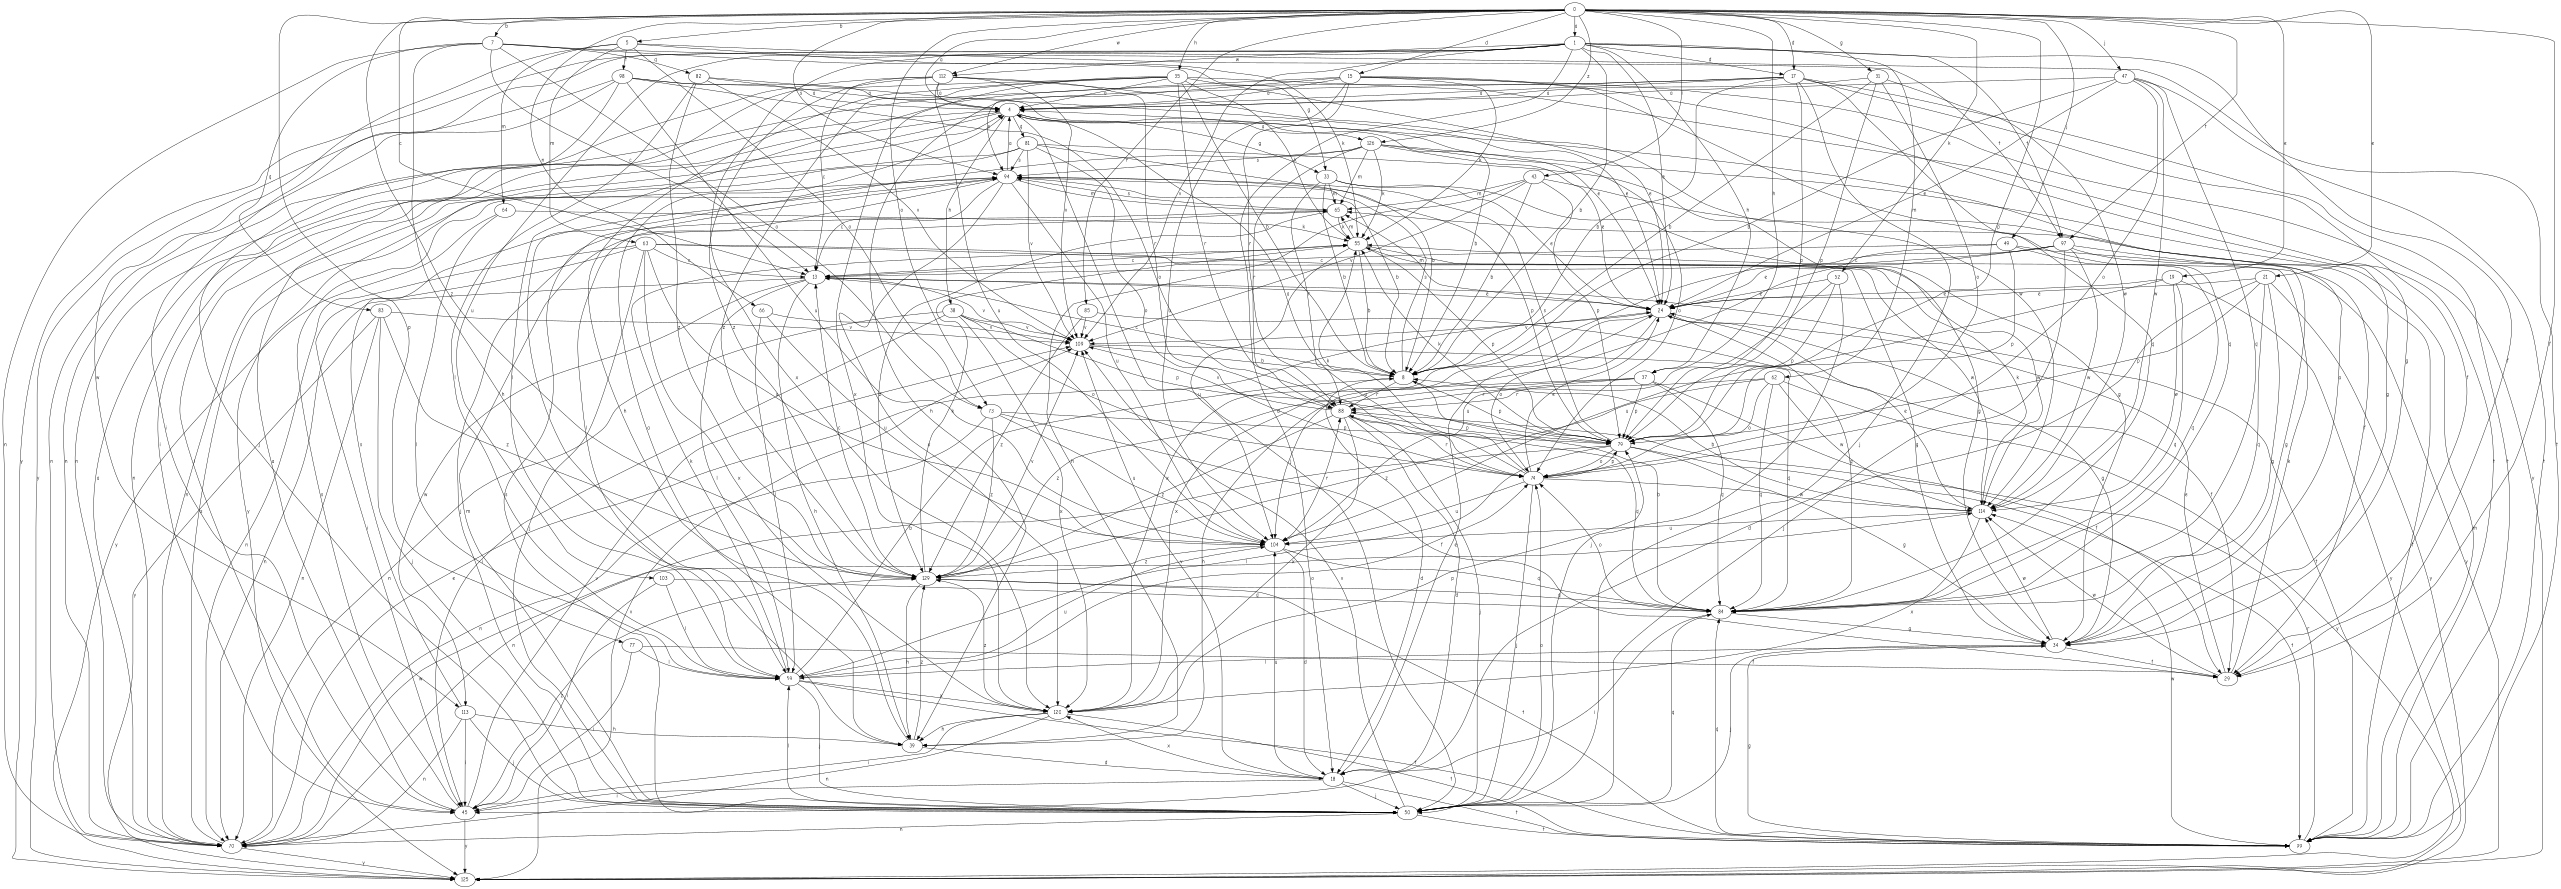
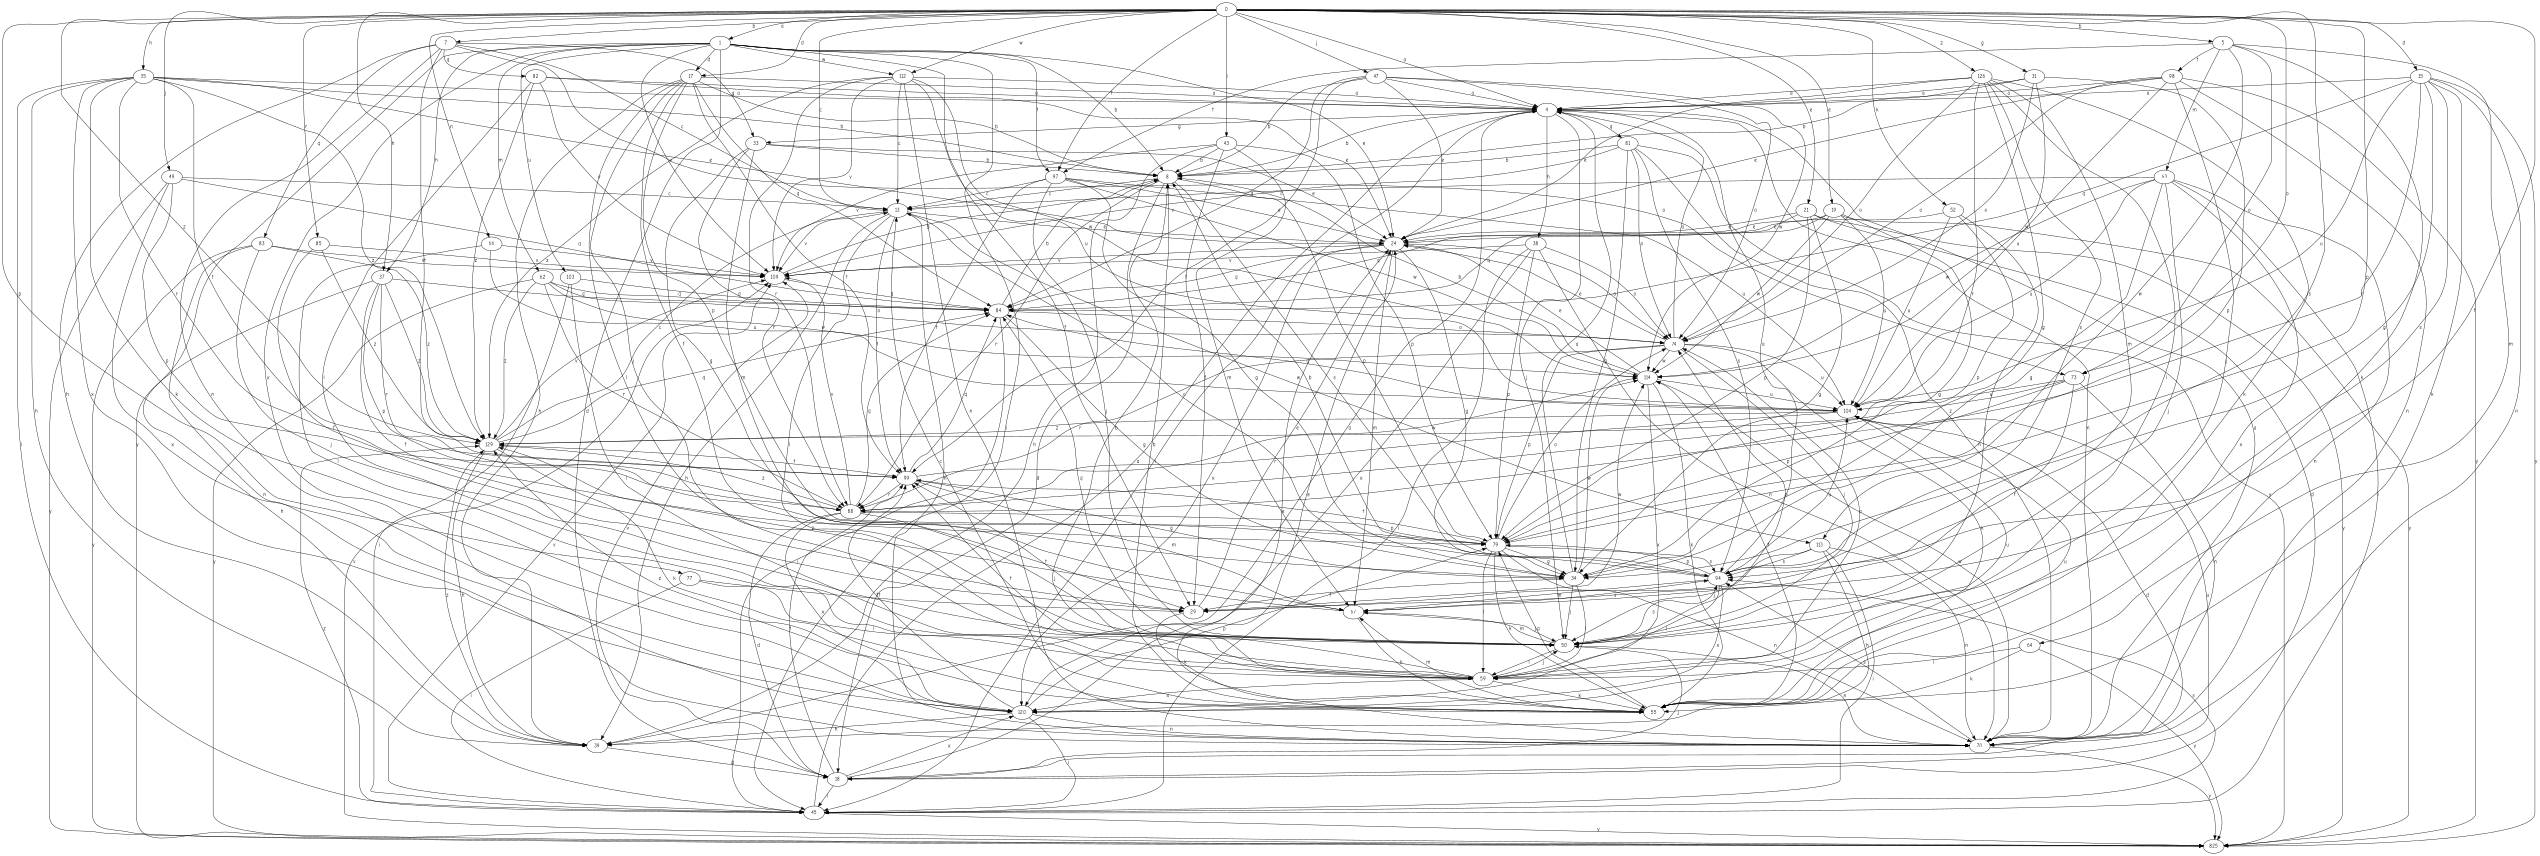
  strict digraph {
    fontname="Comic Neue"
    node [fontname="Comic Neue"]
    edge [fontname="Comic Neue"]
    0
    1
    4
    5
    7
    13
    15
    17
    19
    21
    29
    31
    35
    37
    43
    47
    49
    52
    66
    73
    77
    79
    85
    94
    97
    112
    126
    129
    8
    18
    24
    45
    62
    103
    109
    120
-   125
+   125 [label=825]
    33
    38
    50
    70
    81
    55
    63
    64
    98
    113
    39
    82
    83
    99
    59
    88
    34
    84
    104
    114
    74
-   65
+   65 [label=67]
    0 -> 1 [label=a]
    0 -> 4 [label=a]
    0 -> 5 [label=b]
    0 -> 7 [label=b]
    0 -> 13 [label=c]
    0 -> 15 [label=d]
    0 -> 17 [label=d]
    0 -> 19 [label=e]
    0 -> 21 [label=e]
    0 -> 29 [label=f]
    0 -> 31 [label=g]
    0 -> 35 [label=h]
    0 -> 37 [label=h]
    0 -> 43 [label=i]
    0 -> 47 [label=j]
    0 -> 49 [label=j]
    0 -> 52 [label=k]
    0 -> 66 [label=n]
    0 -> 73 [label=o]
    0 -> 77 [label=p]
    0 -> 79 [label=p]
    0 -> 85 [label=r]
    0 -> 94 [label=s]
    0 -> 97 [label=t]
    0 -> 112 [label=w]
    0 -> 126 [label=z]
    0 -> 129 [label=z]
    1 -> 17 [label=d]
    1 -> 29 [label=f]
    1 -> 37 [label=h]
    1 -> 97 [label=t]
    1 -> 112 [label=w]
    1 -> 8 [label=b]
    1 -> 18 [label=d]
    1 -> 24 [label=e]
    1 -> 45 [label=i]
    1 -> 62 [label=m]
    1 -> 103 [label=u]
    1 -> 109 [label=v]
    1 -> 120 [label=x]
    1 -> 125 [label=y]
    4 -> 8 [label=b]
    4 -> 45 [label=i]
    4 -> 33 [label=g]
    4 -> 38 [label=h]
    4 -> 50 [label=j]
    4 -> 70 [label=n]
    4 -> 81 [label=q]
    5 -> 73 [label=o]
    5 -> 97 [label=t]
    5 -> 55 [label=k]
    5 -> 63 [label=m]
    5 -> 64 [label=m]
    5 -> 98 [label=t]
    5 -> 113 [label=w]
    7 -> 13 [label=c]
    7 -> 73 [label=o]
    7 -> 33 [label=g]
    7 -> 70 [label=n]
    7 -> 39 [label=h]
    7 -> 82 [label=q]
    7 -> 83 [label=q]
    7 -> 99 [label=t]
    13 -> 24 [label=e]
    13 -> 109 [label=v]
    13 -> 70 [label=n]
    13 -> 113 [label=w]
    13 -> 39 [label=h]
    13 -> 99 [label=t]
    13 -> 59 [label=l]
    15 -> 4 [label=a]
    15 -> 94 [label=s]
    15 -> 125 [label=y]
    15 -> 70 [label=n]
    15 -> 55 [label=k]
    15 -> 88 [label=r]
    15 -> 34 [label=g]
    15 -> 84 [label=q]
    15 -> 104 [label=u]
    17 -> 4 [label=a]
    17 -> 29 [label=f]
    17 -> 79 [label=p]
    17 -> 8 [label=b]
    17 -> 50 [label=j]
    17 -> 39 [label=h]
    17 -> 99 [label=t]
    17 -> 59 [label=l]
    17 -> 84 [label=q]
    19 -> 24 [label=e]
    19 -> 125 [label=y]
+   19 -> 34 [label=g]
    19 -> 84 [label=q]
    19 -> 104 [label=u]
    19 -> 114 [label=w]
    21 -> 79 [label=p]
    21 -> 18 [label=d]
    21 -> 24 [label=e]
    21 -> 125 [label=y]
    21 -> 34 [label=g]
    21 -> 84 [label=q]
    29 -> 24 [label=e]
    29 -> 55 [label=k]
    29 -> 114 [label=w]
    31 -> 4 [label=a]
    31 -> 79 [label=p]
    31 -> 8 [label=b]
    31 -> 114 [label=w]
    31 -> 74 [label=o]
    35 -> 4 [label=a]
    35 -> 129 [label=z]
    35 -> 8 [label=b]
    35 -> 24 [label=e]
    35 -> 45 [label=i]
    35 -> 120 [label=x]
    35 -> 55 [label=k]
    35 -> 39 [label=h]
    35 -> 99 [label=t]
    35 -> 88 [label=r]
    37 -> 29 [label=f]
    37 -> 79 [label=p]
    37 -> 129 [label=z]
    37 -> 39 [label=h]
    37 -> 88 [label=r]
    37 -> 84 [label=q]
    43 -> 29 [label=f]
    43 -> 79 [label=p]
    43 -> 8 [label=b]
    43 -> 109 [label=v]
    43 -> 39 [label=h]
    43 -> 65 [label=m]
    47 -> 4 [label=a]
    47 -> 8 [label=b]
    47 -> 24 [label=e]
    47 -> 99 [label=t]
    47 -> 84 [label=q]
    47 -> 114 [label=w]
    47 -> 74 [label=o]
    49 -> 13 [label=c]
    49 -> 79 [label=p]
    49 -> 120 [label=x]
    49 -> 125 [label=y]
    49 -> 84 [label=q]
    52 -> 79 [label=p]
    52 -> 24 [label=e]
    52 -> 50 [label=j]
    52 -> 104 [label=u]
    66 -> 109 [label=v]
    66 -> 59 [label=l]
    66 -> 104 [label=u]
    73 -> 29 [label=f]
    73 -> 79 [label=p]
    73 -> 129 [label=z]
    73 -> 70 [label=n]
    73 -> 104 [label=u]
    77 -> 29 [label=f]
    77 -> 45 [label=i]
    77 -> 59 [label=l]
    79 -> 94 [label=s]
    79 -> 70 [label=n]
    79 -> 55 [label=k]
    79 -> 99 [label=t]
    79 -> 59 [label=l]
    79 -> 34 [label=g]
    79 -> 74 [label=o]
    85 -> 29 [label=f]
    85 -> 129 [label=z]
    85 -> 109 [label=v]
    94 -> 4 [label=a]
    94 -> 13 [label=c]
    94 -> 79 [label=p]
    94 -> 8 [label=b]
    94 -> 120 [label=x]
    94 -> 59 [label=l]
    94 -> 104 [label=u]
    94 -> 65 [label=m]
    97 -> 13 [label=c]
    97 -> 24 [label=e]
    97 -> 50 [label=j]
    97 -> 99 [label=t]
    97 -> 34 [label=g]
    97 -> 104 [label=u]
    97 -> 114 [label=w]
    112 -> 4 [label=a]
    112 -> 13 [label=c]
    112 -> 129 [label=z]
    112 -> 109 [label=v]
    112 -> 70 [label=n]
    112 -> 88 [label=r]
    112 -> 104 [label=u]
    112 -> 114 [label=w]
-   4 -> 126 [label=a]
+   126 -> 4 [label=a]
    126 -> 94 [label=s]
    126 -> 24 [label=e]
    126 -> 55 [label=k]
    126 -> 59 [label=l]
    126 -> 88 [label=r]
    126 -> 34 [label=g]
    126 -> 74 [label=o]
    126 -> 65 [label=m]
    129 -> 13 [label=c]
    129 -> 109 [label=v]
    129 -> 55 [label=k]
    129 -> 39 [label=h]
    129 -> 99 [label=t]
    129 -> 84 [label=q]
    8 -> 13 [label=c]
    8 -> 79 [label=p]
    8 -> 94 [label=s]
    8 -> 18 [label=d]
    8 -> 88 [label=r]
    18 -> 24 [label=e]
    18 -> 45 [label=i]
    18 -> 109 [label=v]
    18 -> 120 [label=x]
    18 -> 50 [label=j]
    18 -> 99 [label=t]
    18 -> 104 [label=u]
    24 -> 109 [label=v]
    24 -> 120 [label=x]
    24 -> 34 [label=g]
    24 -> 84 [label=q]
    24 -> 74 [label=o]
    24 -> 65 [label=m]
    45 -> 4 [label=a]
    45 -> 94 [label=s]
    45 -> 129 [label=z]
    45 -> 109 [label=v]
    45 -> 125 [label=y]
    62 -> 129 [label=z]
    62 -> 125 [label=y]
    62 -> 88 [label=r]
    62 -> 84 [label=q]
    62 -> 114 [label=w]
    62 -> 74 [label=o]
    103 -> 45 [label=i]
    103 -> 59 [label=l]
    103 -> 84 [label=q]
    109 -> 8 [label=b]
    109 -> 84 [label=q]
    120 -> 79 [label=p]
    120 -> 129 [label=z]
    120 -> 45 [label=i]
    120 -> 70 [label=n]
    120 -> 39 [label=h]
    120 -> 99 [label=t]
    125 -> 109 [label=v]
    33 -> 8 [label=b]
    33 -> 24 [label=e]
    33 -> 88 [label=r]
    33 -> 34 [label=g]
    33 -> 65 [label=m]
    38 -> 79 [label=p]
    38 -> 45 [label=i]
    38 -> 109 [label=v]
    38 -> 120 [label=x]
    38 -> 70 [label=n]
    38 -> 74 [label=o]
    50 -> 94 [label=s]
-   50 -> 109 [label=v]
    50 -> 70 [label=n]
    50 -> 99 [label=t]
    50 -> 59 [label=l]
    50 -> 84 [label=q]
    50 -> 74 [label=o]
    50 -> 65 [label=m]
    70 -> 4 [label=a]
    70 -> 94 [label=s]
    70 -> 24 [label=e]
    70 -> 125 [label=y]
    70 -> 114 [label=w]
    81 -> 94 [label=s]
    81 -> 8 [label=b]
    81 -> 109 [label=v]
    81 -> 125 [label=y]
    81 -> 70 [label=n]
    81 -> 34 [label=g]
    81 -> 74 [label=o]
    55 -> 13 [label=c]
    55 -> 79 [label=p]
    55 -> 8 [label=b]
    55 -> 104 [label=u]
-   55 -> 114 [label=w]
+   55 -> 114 [label=t]
    55 -> 65 [label=m]
    63 -> 13 [label=c]
    63 -> 45 [label=i]
    63 -> 120 [label=x]
    63 -> 50 [label=j]
    63 -> 70 [label=n]
    63 -> 34 [label=g]
    63 -> 104 [label=u]
    63 -> 114 [label=w]
    64 -> 125 [label=y]
    64 -> 55 [label=k]
    64 -> 59 [label=l]
    98 -> 4 [label=a]
    98 -> 24 [label=e]
    98 -> 125 [label=y]
    98 -> 50 [label=j]
    98 -> 70 [label=n]
    98 -> 104 [label=u]
    98 -> 74 [label=o]
    113 -> 94 [label=s]
    113 -> 45 [label=i]
    113 -> 50 [label=j]
    113 -> 70 [label=n]
    113 -> 39 [label=h]
    39 -> 4 [label=a]
    39 -> 129 [label=z]
    39 -> 18 [label=d]
    82 -> 4 [label=a]
    82 -> 129 [label=z]
    82 -> 24 [label=e]
    82 -> 109 [label=v]
    82 -> 59 [label=l]
    83 -> 129 [label=z]
    83 -> 109 [label=v]
    83 -> 125 [label=y]
    83 -> 50 [label=j]
    83 -> 70 [label=n]
    99 -> 88 [label=r]
    99 -> 34 [label=g]
    99 -> 84 [label=q]
    99 -> 114 [label=w]
    99 -> 65 [label=m]
    59 -> 8 [label=b]
    59 -> 120 [label=x]
    59 -> 50 [label=j]
    59 -> 55 [label=k]
    59 -> 99 [label=t]
    59 -> 104 [label=u]
    59 -> 74 [label=o]
    88 -> 79 [label=p]
    88 -> 129 [label=z]
    88 -> 18 [label=d]
    88 -> 109 [label=v]
    88 -> 120 [label=x]
    88 -> 50 [label=j]
    88 -> 84 [label=q]
    34 -> 4 [label=a]
    34 -> 29 [label=f]
    34 -> 50 [label=j]
    34 -> 59 [label=l]
    34 -> 114 [label=w]
    84 -> 8 [label=b]
    84 -> 45 [label=i]
    84 -> 34 [label=g]
    84 -> 74 [label=o]
    104 -> 129 [label=z]
    104 -> 18 [label=d]
    104 -> 88 [label=r]
    104 -> 84 [label=q]
    114 -> 8 [label=b]
    114 -> 24 [label=e]
    114 -> 120 [label=x]
    114 -> 55 [label=k]
    114 -> 104 [label=u]
    74 -> 4 [label=a]
    74 -> 79 [label=p]
    74 -> 24 [label=e]
    74 -> 50 [label=j]
    74 -> 55 [label=k]
    74 -> 88 [label=r]
    74 -> 104 [label=u]
    74 -> 114 [label=w]
    65 -> 94 [label=s]
    65 -> 129 [label=z]
    65 -> 50 [label=j]
    65 -> 55 [label=k]
  }
